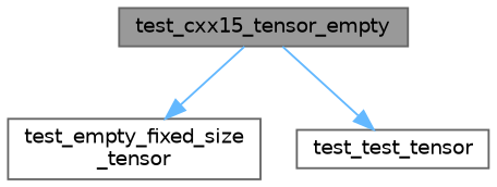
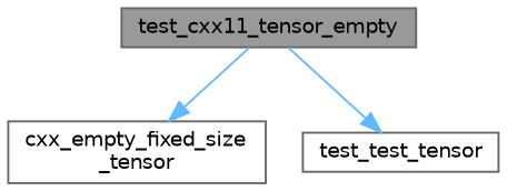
  digraph {
    rankdir=TB
    node [color=grey40 fillcolor=white fontname=Helvetica fontsize=10 shape=box style=filled]
    edge [color=steelblue1 fontname=Helvetica fontsize=10 labelfontname=Helvetica labelfontsize=10 style=solid]
-   n1 [color=gray40 fillcolor=grey60 fontcolor=black height=0.2 label=test_cxx15_tensor_empty width=0.4]
-   n2 [height=0.2 label="test_empty_fixed_size\l_tensor" width=0.4]
+   n1 [color=gray40 fillcolor=grey60 fontcolor=black height=0.2 label=test_cxx11_tensor_empty width=0.4]
+   n2 [height=0.2 label="cxx_empty_fixed_size\l_tensor" width=0.4]
    n3 [height=0.2 label=test_test_tensor width=0.4]
    n1 -> n2
    n1 -> n3
  }
